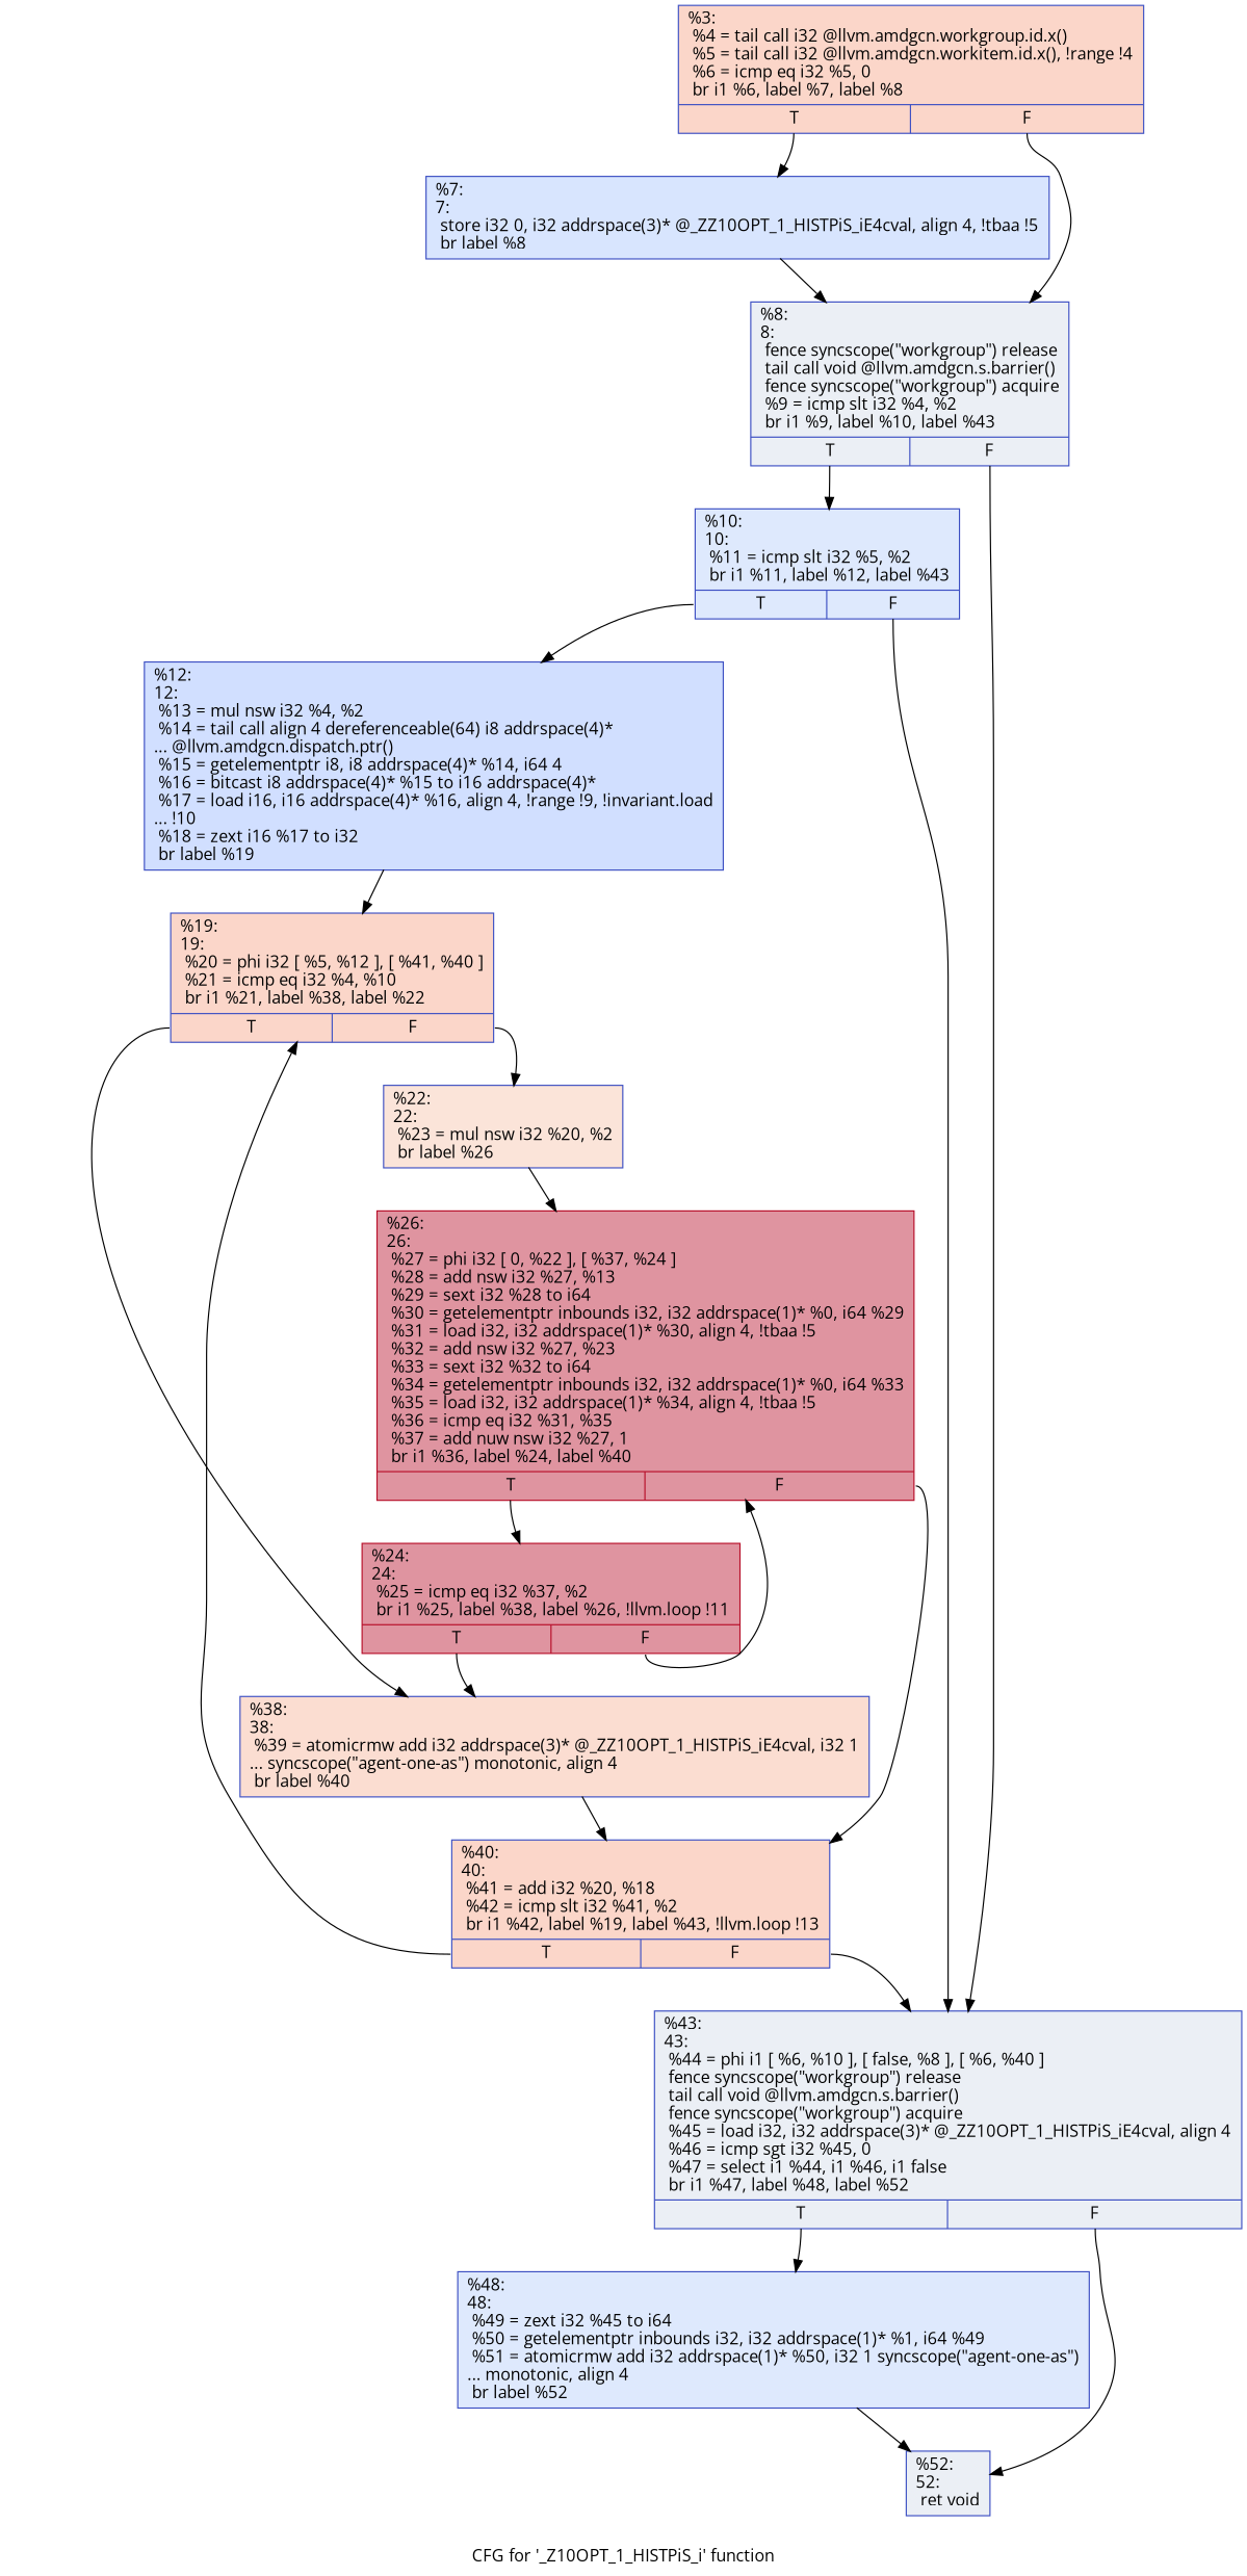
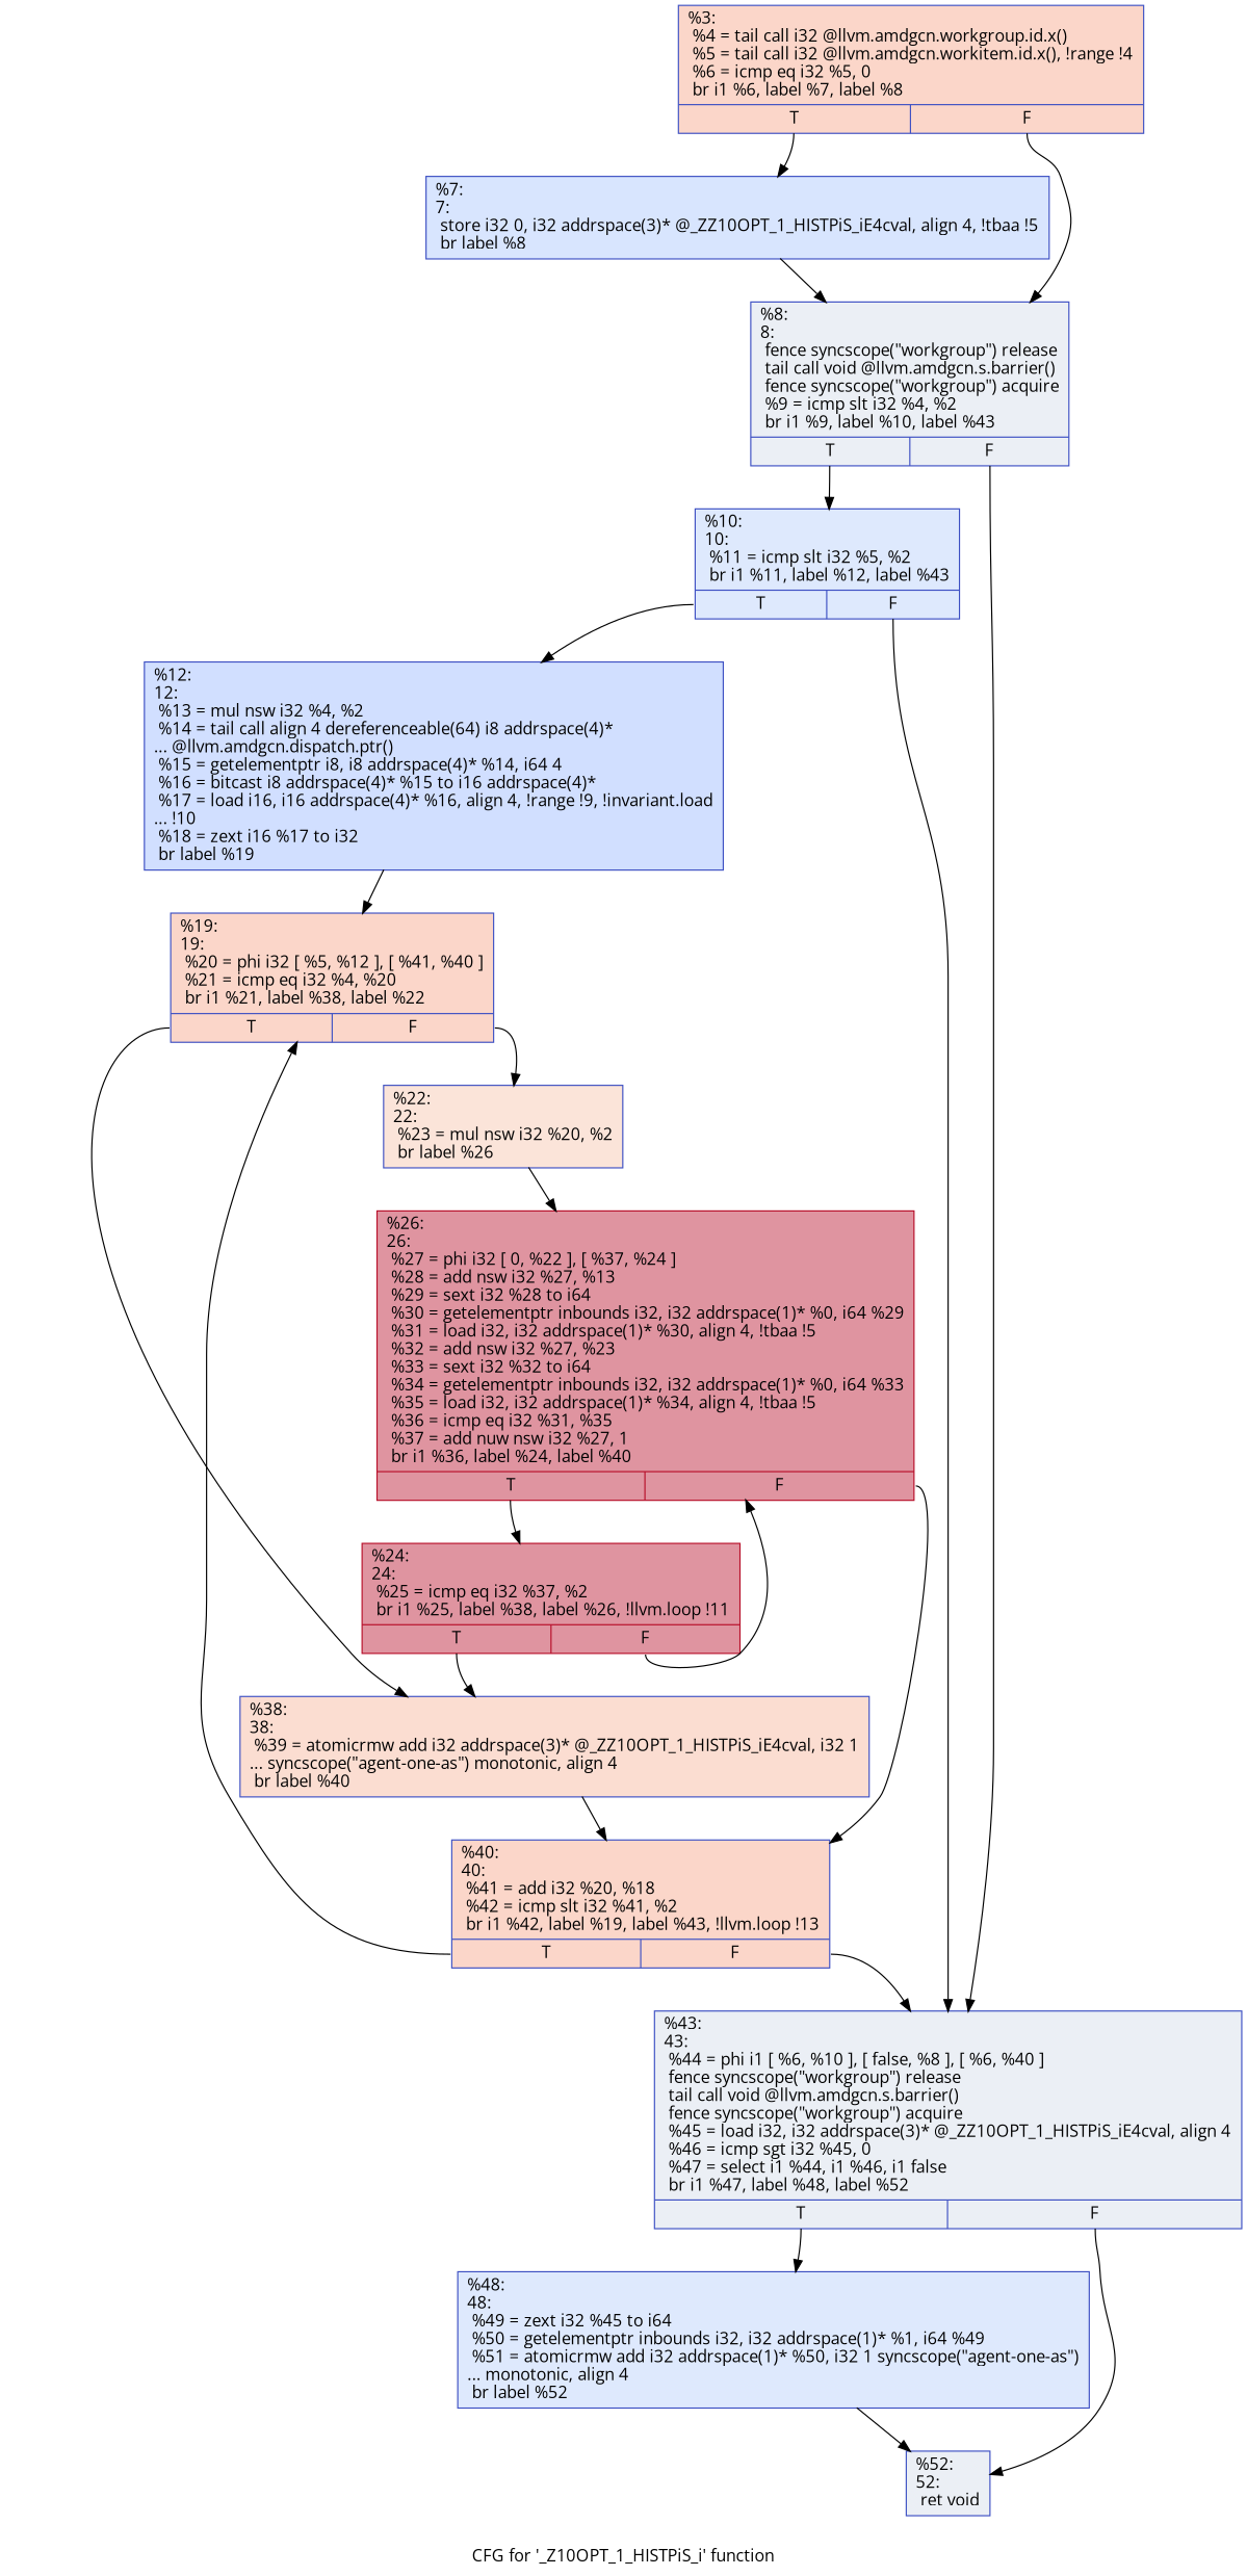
  digraph {
    fontname="Open Sans"
    label="CFG for '_Z10OPT_1_HISTPiS_i' function"
    node [color="#3d50c3ff" fillcolor="#f6a38570" fontname="Open Sans" shape=record style=filled]
    edge [fontname="Open Sans" tailport=s0]
    n1 [label="{%3:\l  %4 = tail call i32 @llvm.amdgcn.workgroup.id.x()\l  %5 = tail call i32 @llvm.amdgcn.workitem.id.x(), !range !4\l  %6 = icmp eq i32 %5, 0\l  br i1 %6, label %7, label %8\l|{<s0>T|<s1>F}}"]
    n2 [fillcolor="#a7c5fe70" label="{%7:\l7:                                                \l  store i32 0, i32 addrspace(3)* @_ZZ10OPT_1_HISTPiS_iE4cval, align 4, !tbaa !5\l  br label %8\l}"]
    n3 [fillcolor="#d1dae970" label="{%8:\l8:                                                \l  fence syncscope(\"workgroup\") release\l  tail call void @llvm.amdgcn.s.barrier()\l  fence syncscope(\"workgroup\") acquire\l  %9 = icmp slt i32 %4, %2\l  br i1 %9, label %10, label %43\l|{<s0>T|<s1>F}}"]
    n4 [fillcolor="#b5cdfa70" label="{%10:\l10:                                               \l  %11 = icmp slt i32 %5, %2\l  br i1 %11, label %12, label %43\l|{<s0>T|<s1>F}}"]
    n5 [fillcolor="#d1dae970" label="{%43:\l43:                                               \l  %44 = phi i1 [ %6, %10 ], [ false, %8 ], [ %6, %40 ]\l  fence syncscope(\"workgroup\") release\l  tail call void @llvm.amdgcn.s.barrier()\l  fence syncscope(\"workgroup\") acquire\l  %45 = load i32, i32 addrspace(3)* @_ZZ10OPT_1_HISTPiS_iE4cval, align 4\l  %46 = icmp sgt i32 %45, 0\l  %47 = select i1 %44, i1 %46, i1 false\l  br i1 %47, label %48, label %52\l|{<s0>T|<s1>F}}"]
    n6 [fillcolor="#96b7ff70" label="{%12:\l12:                                               \l  %13 = mul nsw i32 %4, %2\l  %14 = tail call align 4 dereferenceable(64) i8 addrspace(4)*\l... @llvm.amdgcn.dispatch.ptr()\l  %15 = getelementptr i8, i8 addrspace(4)* %14, i64 4\l  %16 = bitcast i8 addrspace(4)* %15 to i16 addrspace(4)*\l  %17 = load i16, i16 addrspace(4)* %16, align 4, !range !9, !invariant.load\l... !10\l  %18 = zext i16 %17 to i32\l  br label %19\l}"]
    n7 [fillcolor="#b5cdfa70" label="{%48:\l48:                                               \l  %49 = zext i32 %45 to i64\l  %50 = getelementptr inbounds i32, i32 addrspace(1)* %1, i64 %49\l  %51 = atomicrmw add i32 addrspace(1)* %50, i32 1 syncscope(\"agent-one-as\")\l... monotonic, align 4\l  br label %52\l}"]
    n8 [fillcolor="#d1dae970" label="{%52:\l52:                                               \l  ret void\l}"]
-   n9 [label="{%19:\l19:                                               \l  %20 = phi i32 [ %5, %12 ], [ %41, %40 ]\l  %21 = icmp eq i32 %4, %10\l  br i1 %21, label %38, label %22\l|{<s0>T|<s1>F}}"]
+   n9 [label="{%19:\l19:                                               \l  %20 = phi i32 [ %5, %12 ], [ %41, %40 ]\l  %21 = icmp eq i32 %4, %20\l  br i1 %21, label %38, label %22\l|{<s0>T|<s1>F}}"]
    n10 [fillcolor="#f7b39670" label="{%38:\l38:                                               \l  %39 = atomicrmw add i32 addrspace(3)* @_ZZ10OPT_1_HISTPiS_iE4cval, i32 1\l... syncscope(\"agent-one-as\") monotonic, align 4\l  br label %40\l}"]
    n11 [fillcolor="#f5c1a970" label="{%22:\l22:                                               \l  %23 = mul nsw i32 %20, %2\l  br label %26\l}"]
    n12 [label="{%40:\l40:                                               \l  %41 = add i32 %20, %18\l  %42 = icmp slt i32 %41, %2\l  br i1 %42, label %19, label %43, !llvm.loop !13\l|{<s0>T|<s1>F}}"]
    n13 [color="#b70d28ff" fillcolor="#b70d2870" label="{%26:\l26:                                               \l  %27 = phi i32 [ 0, %22 ], [ %37, %24 ]\l  %28 = add nsw i32 %27, %13\l  %29 = sext i32 %28 to i64\l  %30 = getelementptr inbounds i32, i32 addrspace(1)* %0, i64 %29\l  %31 = load i32, i32 addrspace(1)* %30, align 4, !tbaa !5\l  %32 = add nsw i32 %27, %23\l  %33 = sext i32 %32 to i64\l  %34 = getelementptr inbounds i32, i32 addrspace(1)* %0, i64 %33\l  %35 = load i32, i32 addrspace(1)* %34, align 4, !tbaa !5\l  %36 = icmp eq i32 %31, %35\l  %37 = add nuw nsw i32 %27, 1\l  br i1 %36, label %24, label %40\l|{<s0>T|<s1>F}}"]
    n14 [color="#b70d28ff" fillcolor="#b70d2870" label="{%24:\l24:                                               \l  %25 = icmp eq i32 %37, %2\l  br i1 %25, label %38, label %26, !llvm.loop !11\l|{<s0>T|<s1>F}}"]
    n1 -> n2
    n1 -> n3 [tailport=s1]
    n2 -> n3
    n3 -> n4
    n3 -> n5 [tailport=s1]
    n4 -> n5 [tailport=s1]
    n4 -> n6
    n5 -> n7
    n5 -> n8 [tailport=s1]
    n6 -> n9
    n7 -> n8
    n9 -> n10
    n9 -> n11 [tailport=s1]
    n10 -> n12
    n11 -> n13
    n12 -> n5 [tailport=s1]
    n12 -> n9
    n13 -> n12 [tailport=s1]
    n13 -> n14
    n14 -> n10
    n14 -> n13 [tailport=s1]
  }
